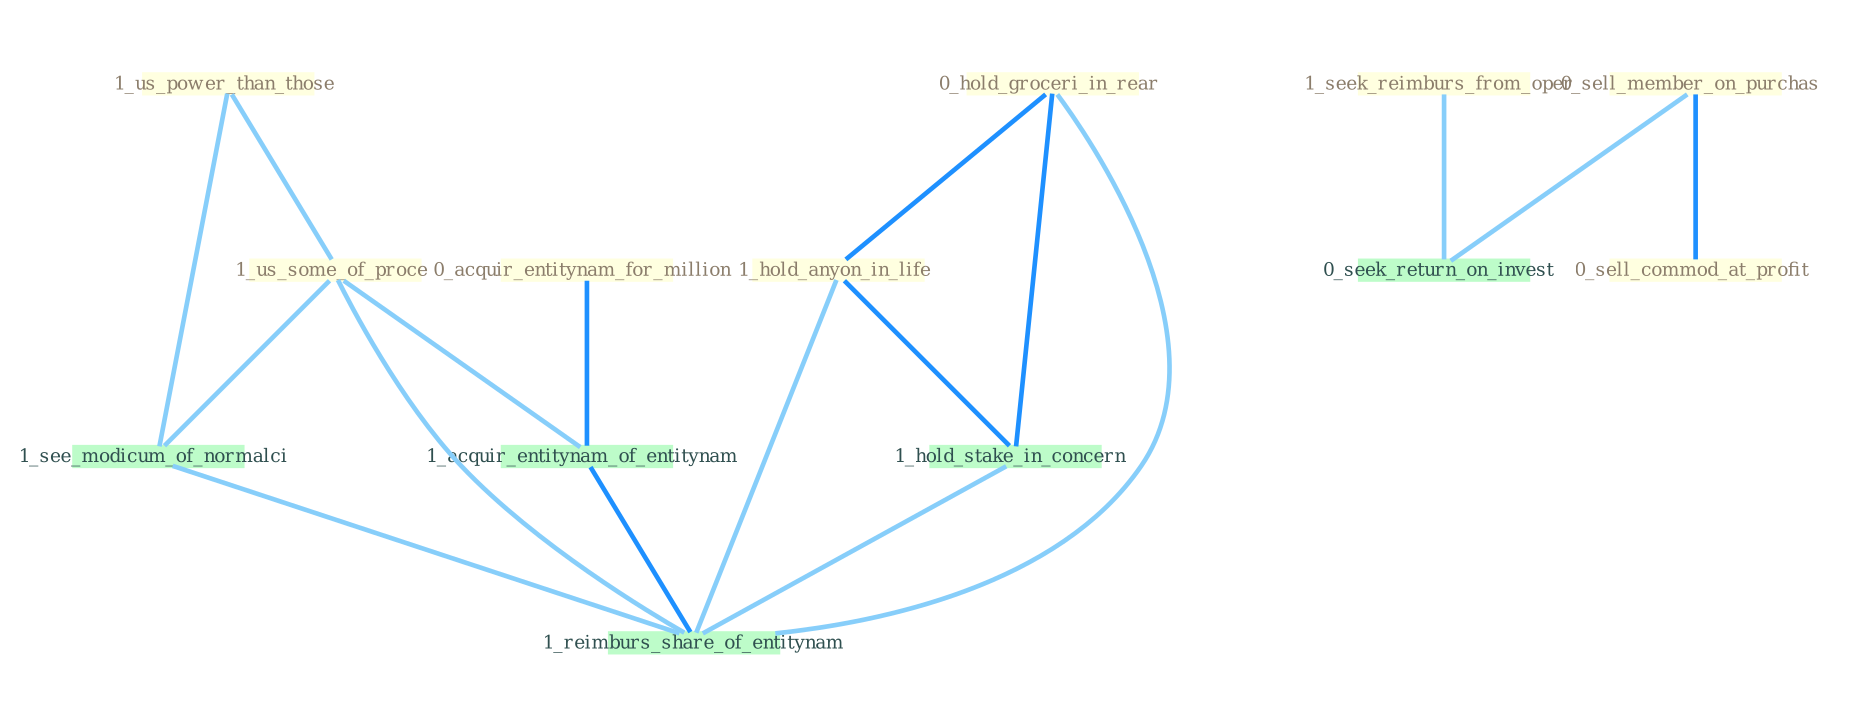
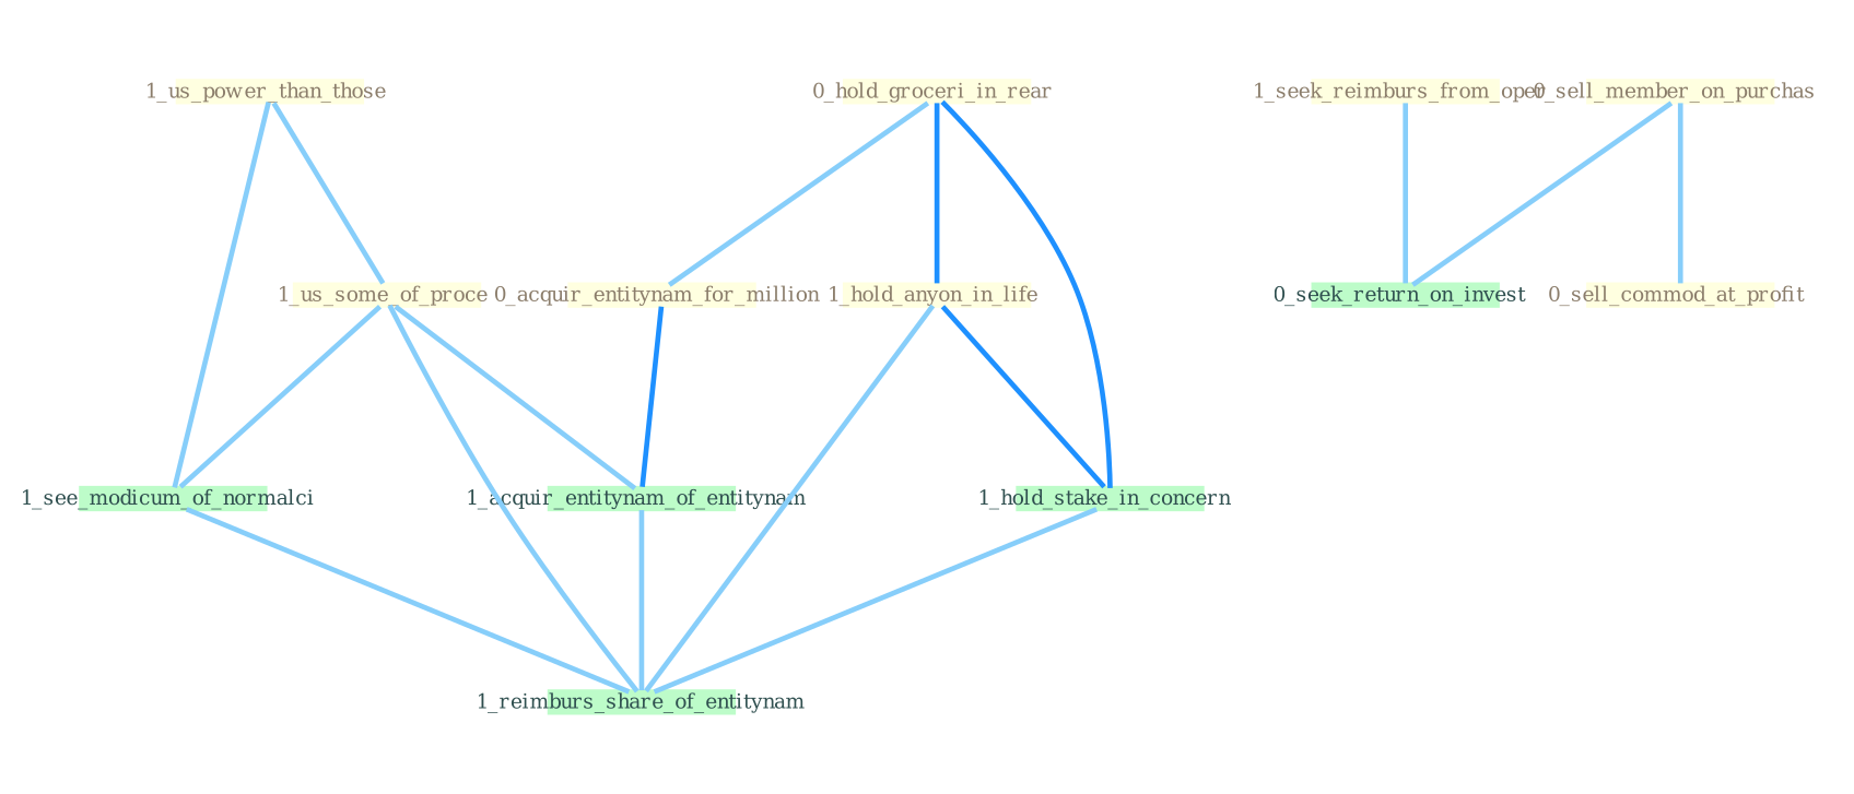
  graph {
    node [color="#ffffe0" fixedsize=true fontcolor="#8b7d6b" fontsize=4 shape=polygon style=filled]
    edge [color="#87cefa" w=1]
    "1_us_power_than_those " [height=.06 width=.5]
    "1_us_some_of_proce " [height=.06 width=.5]
    "0_hold_groceri_in_rear " [height=.06 width=.5]
    "1_seek_reimburs_from_oper " [height=.06 width=.5]
    "0_sell_member_on_purchas " [height=.06 width=.5]
    "0_sell_commod_at_profit " [height=.06 width=.5]
    "0_acquir_entitynam_for_million " [height=.06 width=.5]
    "1_hold_anyon_in_life " [height=.06 width=.5]
    "1_see_modicum_of_normalci " [color="#BDFCC9" fontcolor="#2f4f4f" height=.06 width=.5]
    "1_acquir_entitynam_of_entitynam " [color="#BDFCC9" fontcolor="#2f4f4f" height=.06 width=.5]
    n11 [color="#BDFCC9" fontcolor="#2f4f4f" height=.06 label="1_reimburs_share_of_entitynam" width=.5]
    "1_hold_stake_in_concern " [color="#BDFCC9" fontcolor="#2f4f4f" height=.06 width=.5]
    "0_seek_return_on_invest " [color="#BDFCC9" fontcolor="#2f4f4f" height=.06 width=.5]
    subgraph sub_1 {
      "1_us_power_than_those "
      "1_us_some_of_proce "
      "0_hold_groceri_in_rear "
      "1_seek_reimburs_from_oper "
      "0_sell_member_on_purchas "
      "0_sell_commod_at_profit "
      "0_acquir_entitynam_for_million "
      "1_hold_anyon_in_life "
    }
    subgraph sub_2 {
    }
    "1_us_power_than_those " -- "1_us_some_of_proce "
    "1_us_some_of_proce " -- "1_see_modicum_of_normalci "
    "1_us_some_of_proce " -- "1_acquir_entitynam_of_entitynam "
    "1_us_some_of_proce " -- n11
    "0_hold_groceri_in_rear " -- "1_hold_anyon_in_life " [color="#1e90ff" w=2]
-   "0_hold_groceri_in_rear " -- n11
+   "0_hold_groceri_in_rear " -- "0_acquir_entitynam_for_million "
    "0_hold_groceri_in_rear " -- "1_hold_stake_in_concern " [color="#1e90ff" w=2]
    "1_seek_reimburs_from_oper " -- "0_seek_return_on_invest "
-   "0_sell_member_on_purchas " -- "0_sell_commod_at_profit " [color="#1e90ff"]
+   "0_sell_member_on_purchas " -- "0_sell_commod_at_profit "
    "0_sell_member_on_purchas " -- "0_seek_return_on_invest "
    "0_acquir_entitynam_for_million " -- "1_acquir_entitynam_of_entitynam " [color="#1e90ff" w=2]
    "1_hold_anyon_in_life " -- n11
    "1_hold_anyon_in_life " -- "1_hold_stake_in_concern " [color="#1e90ff" w=2]
    "1_see_modicum_of_normalci " -- "1_us_power_than_those "
    "1_see_modicum_of_normalci " -- n11
-   "1_acquir_entitynam_of_entitynam " -- n11 [color="#1e90ff" w=2]
+   "1_acquir_entitynam_of_entitynam " -- n11 [w=2]
    "1_hold_stake_in_concern " -- n11
  }
